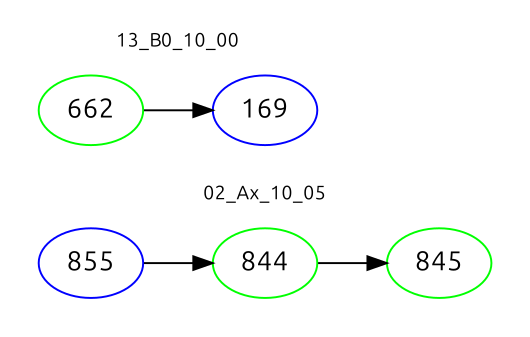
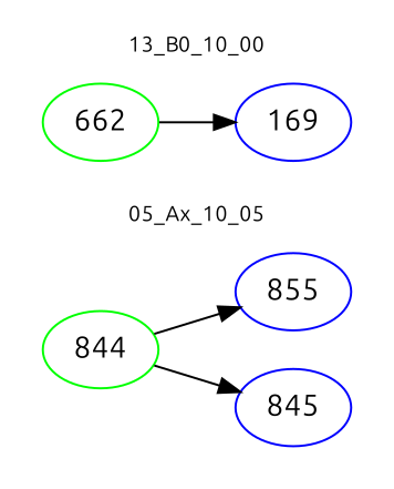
  digraph {
    fontname=Ubuntu
    rankdir=LR
    node [color=blue fontname=Ubuntu]
    edge [color=black fontname=Ubuntu]
    n1 [color=green label=844]
-   n2 [color=green label=845]
+   n2 [label=845]
    n3 [label=855]
    n4 [color=green label=662]
    n5 [label=169]
    subgraph cluster_1 {
      color=white
      fontsize=10
-     label="02_Ax_10_05"
+     label="05_Ax_10_05"
      n1
      n2
      n3
    }
    subgraph cluster_2 {
      color=white
      fontsize=10
      label="13_B0_10_00"
      n4
      n5
    }
    n1 -> n2
-   n3 -> n1
+   n1 -> n3
    n4 -> n5
  }
